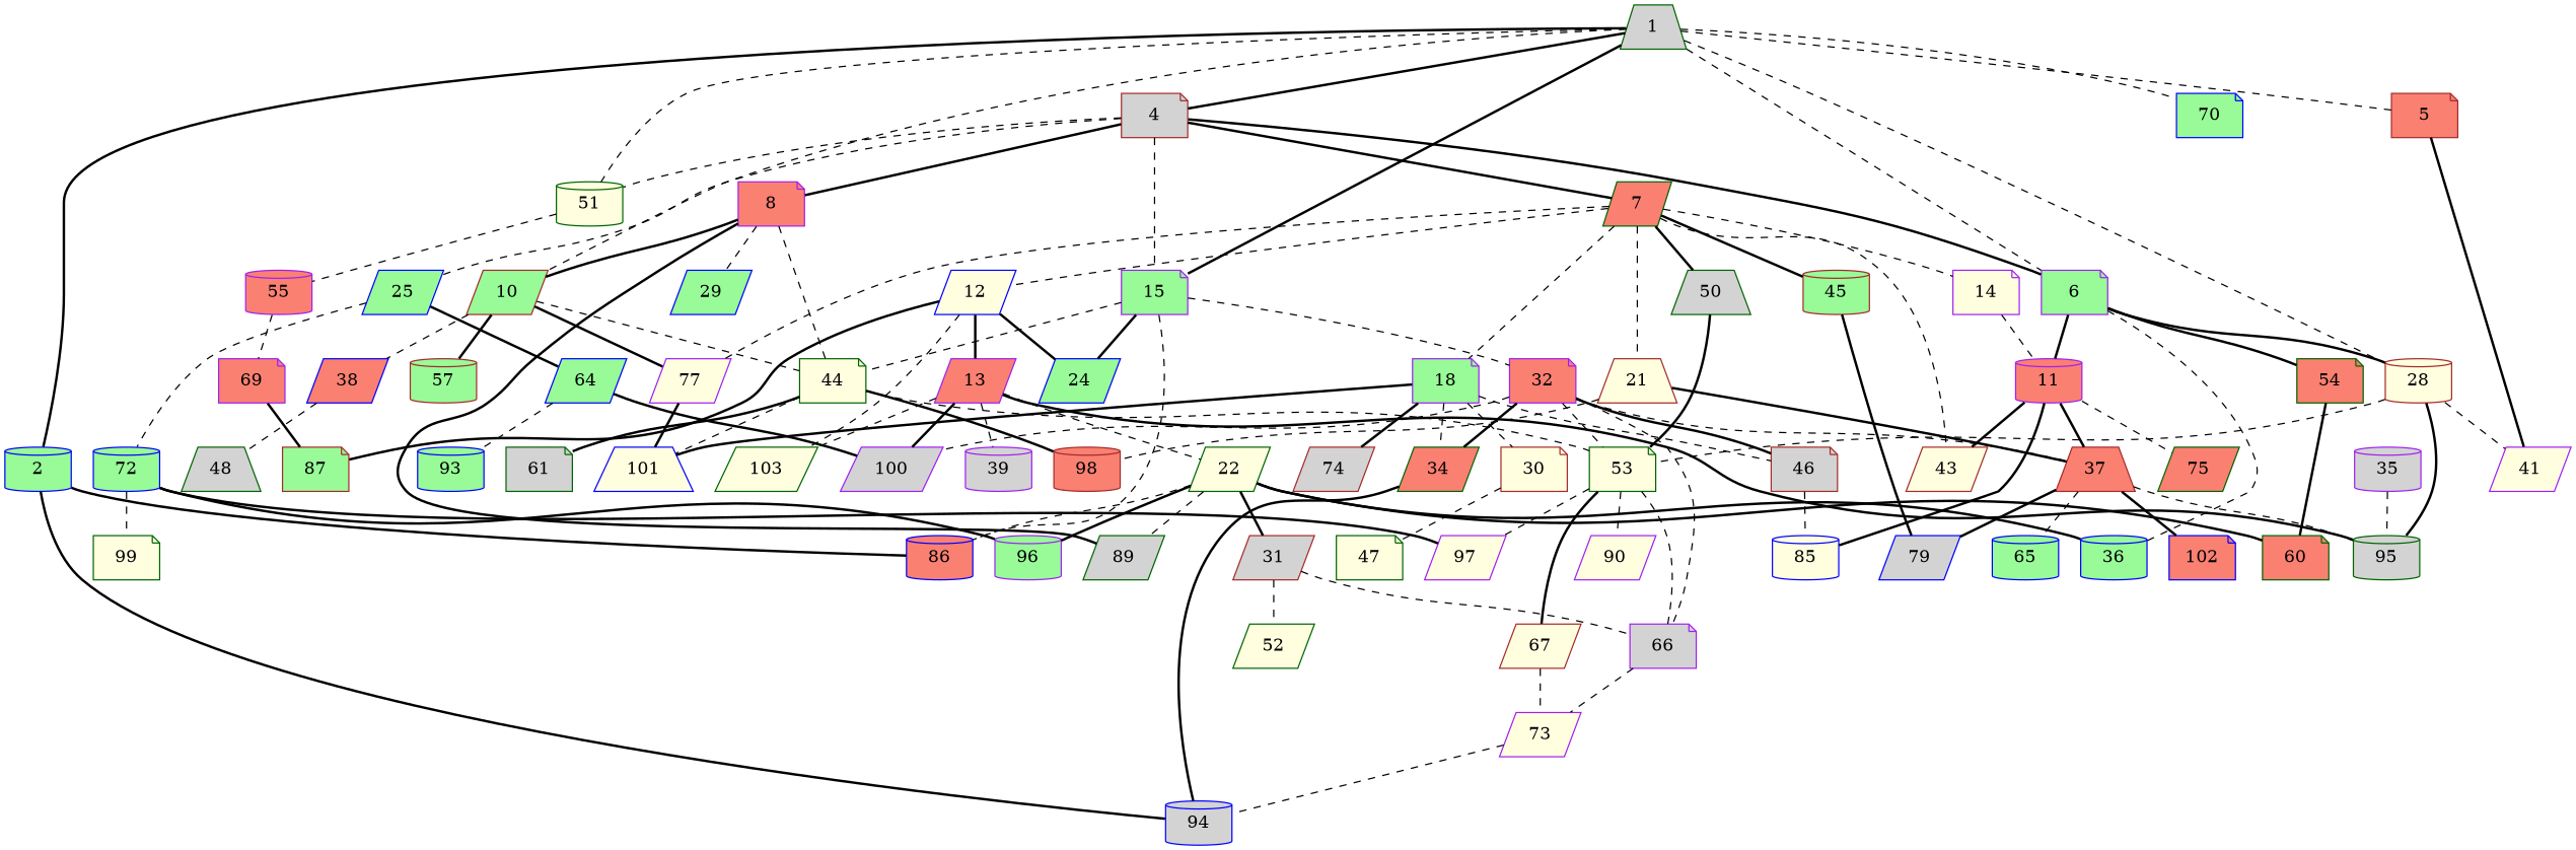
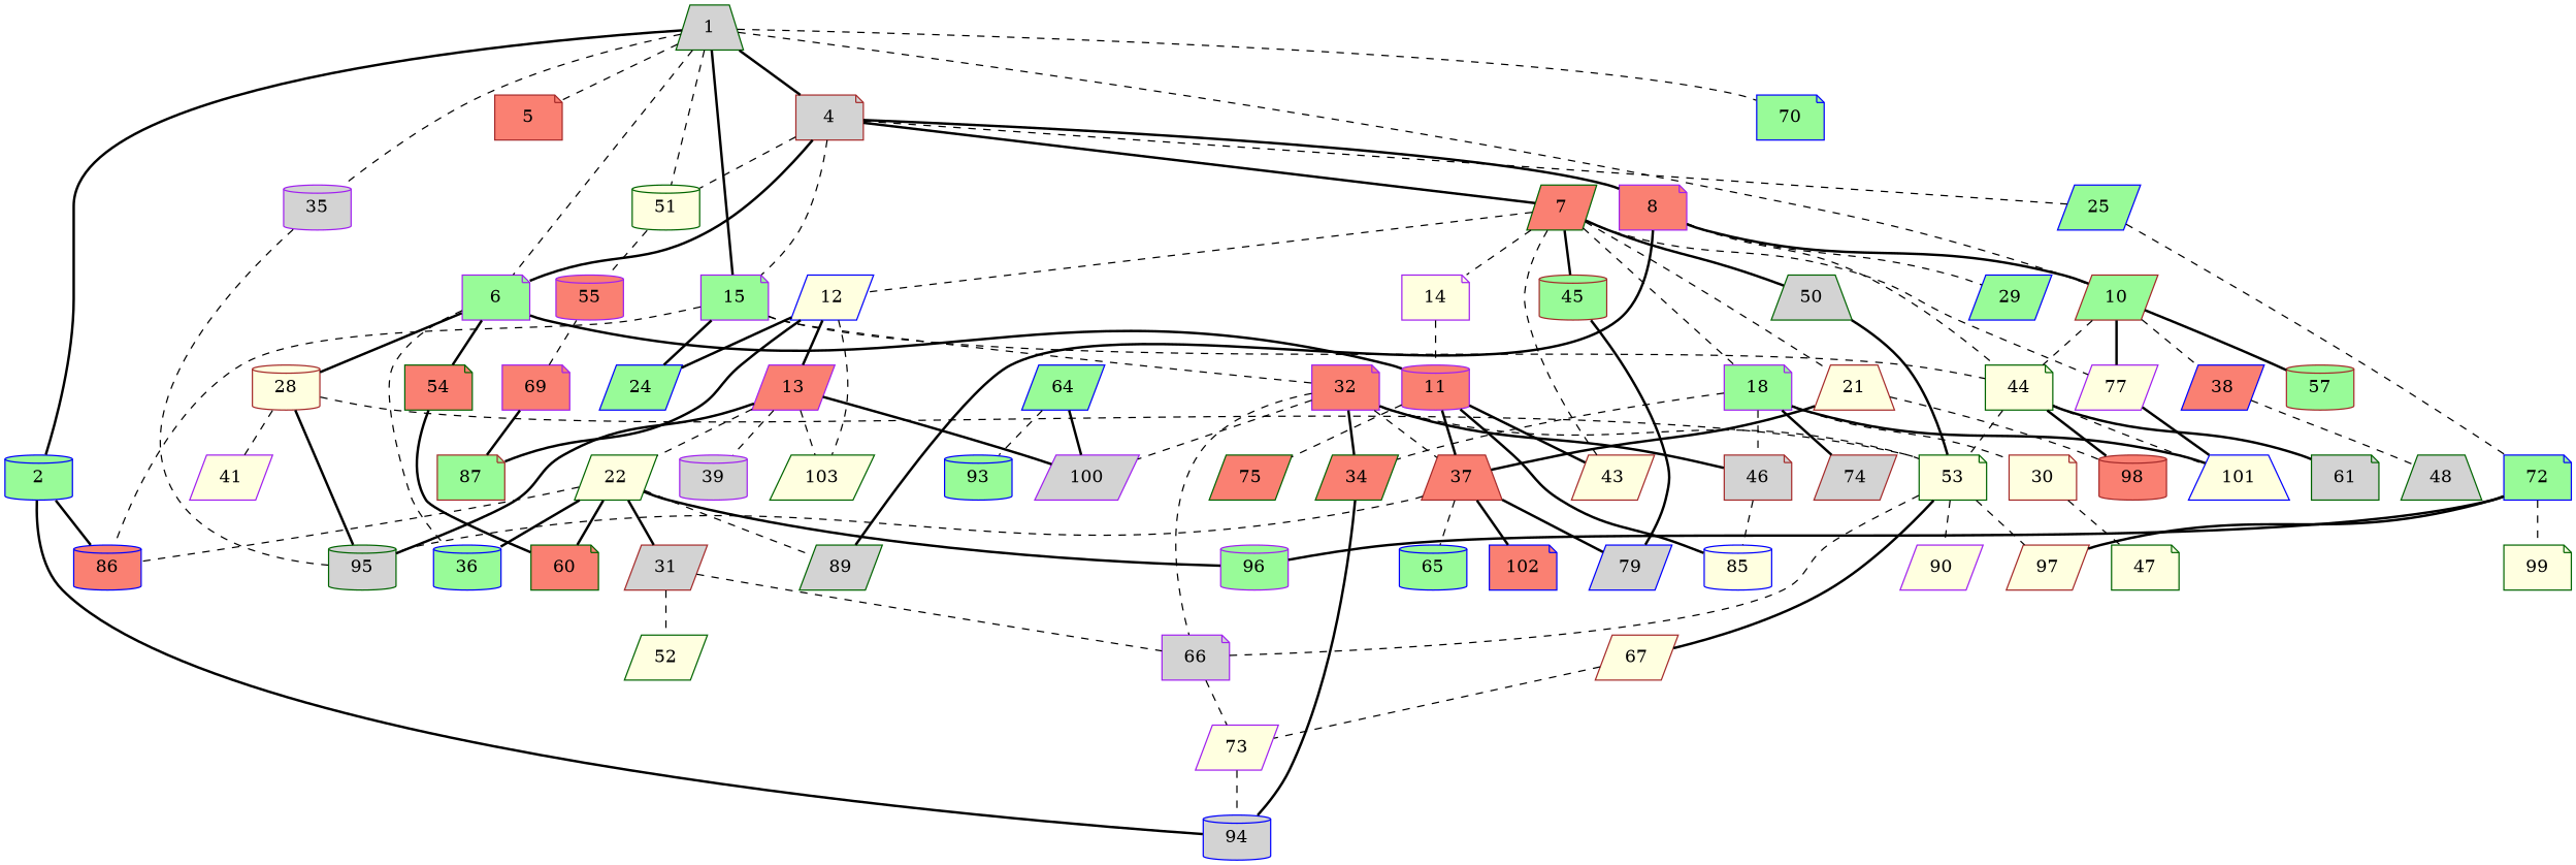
  graph {
    node [color=purple fillcolor=lightyellow shape=parallelogram style=filled]
    edge [style=dashed]
    1 [color=darkgreen fillcolor=lightgrey shape=trapezium super="+3"]
    2 [color=blue fillcolor=palegreen shape=cylinder super="+62"]
    4 [color=brown fillcolor=lightgrey shape=note super="+49"]
    5 [color=brown fillcolor=salmon shape=note super="+33"]
    6 [fillcolor=palegreen shape=note super="+42"]
    10 [color=brown fillcolor=palegreen super="+16"]
    15 [fillcolor=palegreen shape=note super="+27"]
    35 [fillcolor=lightgrey shape=cylinder]
    51 [color=darkgreen shape=cylinder super="+78"]
    70 [color=blue fillcolor=palegreen shape=note super="+92"]
    n11 [color=blue fillcolor=salmon label=86 shape=cylinder super="+107"]
    94 [color=blue fillcolor=lightgrey shape=cylinder super="+105"]
    7 [color=darkgreen fillcolor=salmon super="+11"]
    8 [fillcolor=salmon shape=note super="+56"]
    25 [color=blue fillcolor=palegreen]
    41
    n17 [fillcolor=salmon label=11 shape=cylinder super="+20"]
    28 [color=brown shape=cylinder super="+108"]
    36 [color=blue fillcolor=palegreen shape=cylinder]
    54 [color=darkgreen fillcolor=salmon shape=note]
    77 [super="+83"]
    44 [color=darkgreen shape=note super="+58"]
    38 [color=blue fillcolor=salmon]
    57 [color=brown fillcolor=palegreen shape=cylinder super="+84"]
    24 [color=blue fillcolor=palegreen super="+80"]
    32 [fillcolor=salmon shape=note super="+40"]
    95 [color=darkgreen fillcolor=lightgrey shape=cylinder super="+104"]
    55 [fillcolor=salmon shape=cylinder]
    12 [color=blue super="+19"]
    14 [shape=note]
    18 [fillcolor=palegreen shape=note super="+26"]
    21 [color=brown shape=trapezium super="+68"]
    43 [color=brown]
    45 [color=brown fillcolor=palegreen shape=cylinder]
    50 [color=darkgreen fillcolor=lightgrey shape=trapezium]
    29 [color=blue fillcolor=palegreen]
    89 [color=darkgreen fillcolor=lightgrey]
    64 [color=blue fillcolor=palegreen]
-   72 [color=blue fillcolor=palegreen shape=cylinder]
+   72 [color=blue fillcolor=palegreen shape=note]
    37 [color=brown fillcolor=salmon shape=trapezium super="+81"]
    75 [color=darkgreen fillcolor=salmon super="+91"]
    85 [color=blue shape=cylinder super="+106"]
    53 [color=darkgreen shape=note super="+59"]
    60 [color=darkgreen fillcolor=salmon shape=note super="+71"]
    13 [fillcolor=salmon super="+23"]
    87 [color=brown fillcolor=palegreen shape=note]
    103 [color=darkgreen]
    30 [color=brown shape=note]
    34 [color=darkgreen fillcolor=salmon]
    46 [color=brown fillcolor=lightgrey shape=note]
    74 [color=brown fillcolor=lightgrey]
    101 [color=blue shape=trapezium super="+109"]
    98 [color=brown fillcolor=salmon shape=cylinder]
    79 [color=blue fillcolor=lightgrey super="+86"]
    61 [color=darkgreen fillcolor=lightgrey shape=note]
    48 [color=darkgreen fillcolor=lightgrey shape=trapezium]
    22 [color=darkgreen super="+76"]
    39 [fillcolor=lightgrey shape=cylinder]
    100 [fillcolor=lightgrey]
    31 [color=brown fillcolor=lightgrey super="+63"]
    96 [fillcolor=palegreen shape=cylinder]
    66 [fillcolor=lightgrey shape=note super="+82"]
    65 [color=blue fillcolor=palegreen shape=cylinder]
    102 [color=blue fillcolor=salmon shape=note]
    47 [color=darkgreen shape=note]
    52 [color=darkgreen]
    93 [color=blue fillcolor=palegreen shape=cylinder]
-   97
+   97 [color=brown]
    99 [color=darkgreen shape=note]
    67 [color=brown]
    90
    73
    69 [fillcolor=salmon shape=note]
    1 -- 2 [style=bold]
    1 -- 4 [style=bold]
    1 -- 5
    1 -- 6
    1 -- 10
    1 -- 15 [style=bold]
-   1 -- 28
+   1 -- 35
    1 -- 51
    1 -- 70 [weight=2]
    2 -- n11 [style=bold]
    2 -- 94 [style=bold]
    4 -- 6 [style=bold]
    4 -- 15
    4 -- 51
    4 -- 7 [style=bold]
    4 -- 8 [style=bold]
    4 -- 25
-   5 -- 41 [style=bold]
    6 -- n17 [style=bold]
    6 -- 28 [style=bold]
    6 -- 36
    6 -- 54 [style=bold]
    10 -- 77 [style=bold]
    10 -- 44
    10 -- 38
    10 -- 57 [style=bold]
    15 -- n11
    15 -- 44
    15 -- 24 [style=bold]
    15 -- 32
    35 -- 95
    51 -- 55
    7 -- 77
    7 -- 12
    7 -- 14
    7 -- 18
    7 -- 21
    7 -- 43
    7 -- 45 [style=bold]
    7 -- 50 [style=bold]
    8 -- 10 [style=bold]
    8 -- 44
    8 -- 29
    8 -- 89 [style=bold]
-   25 -- 64 [style=bold]
    25 -- 72
    n17 -- 43 [style=bold]
    n17 -- 37 [style=bold]
    n17 -- 75
    n17 -- 85 [style=bold]
    28 -- 41
    28 -- 95 [style=bold]
    28 -- 53
    54 -- 60 [style=bold]
    77 -- 101 [style=bold]
    44 -- 53
    44 -- 101
    44 -- 98 [style=bold]
    44 -- 61 [style=bold]
    38 -- 48
    32 -- 37
    32 -- 53
    32 -- 34 [style=bold]
    32 -- 46 [style=bold]
    32 -- 100
    32 -- 66
    55 -- 69
    12 -- 24 [style=bold]
    12 -- 13 [style=bold]
    12 -- 87 [style=bold]
    12 -- 103
    14 -- n17
    18 -- 30
    18 -- 34
    18 -- 46
    18 -- 74 [style=bold]
    18 -- 101 [style=bold]
    21 -- 37 [style=bold weight=2]
    21 -- 98
    45 -- 79 [style=bold]
    50 -- 53 [style=bold]
    64 -- 100 [style=bold]
    64 -- 93
    72 -- 96 [style=bold]
    72 -- 97 [style=bold]
    72 -- 99
    37 -- 95
    37 -- 79 [style=bold]
    37 -- 65
    37 -- 102 [style=bold]
    53 -- 66
    53 -- 97
    53 -- 67 [style=bold]
    53 -- 90
    13 -- 95 [style=bold]
    13 -- 103
    13 -- 22
    13 -- 39
    13 -- 100 [style=bold]
    30 -- 47
    34 -- 94 [style=bold]
    46 -- 85
    22 -- n11
    22 -- 36 [style=bold]
    22 -- 89
    22 -- 60 [style=bold]
    22 -- 31 [style=bold]
    22 -- 96 [style=bold]
    31 -- 66
    31 -- 52
    66 -- 73
    67 -- 73
    73 -- 94
    69 -- 87 [style=bold]
  }
